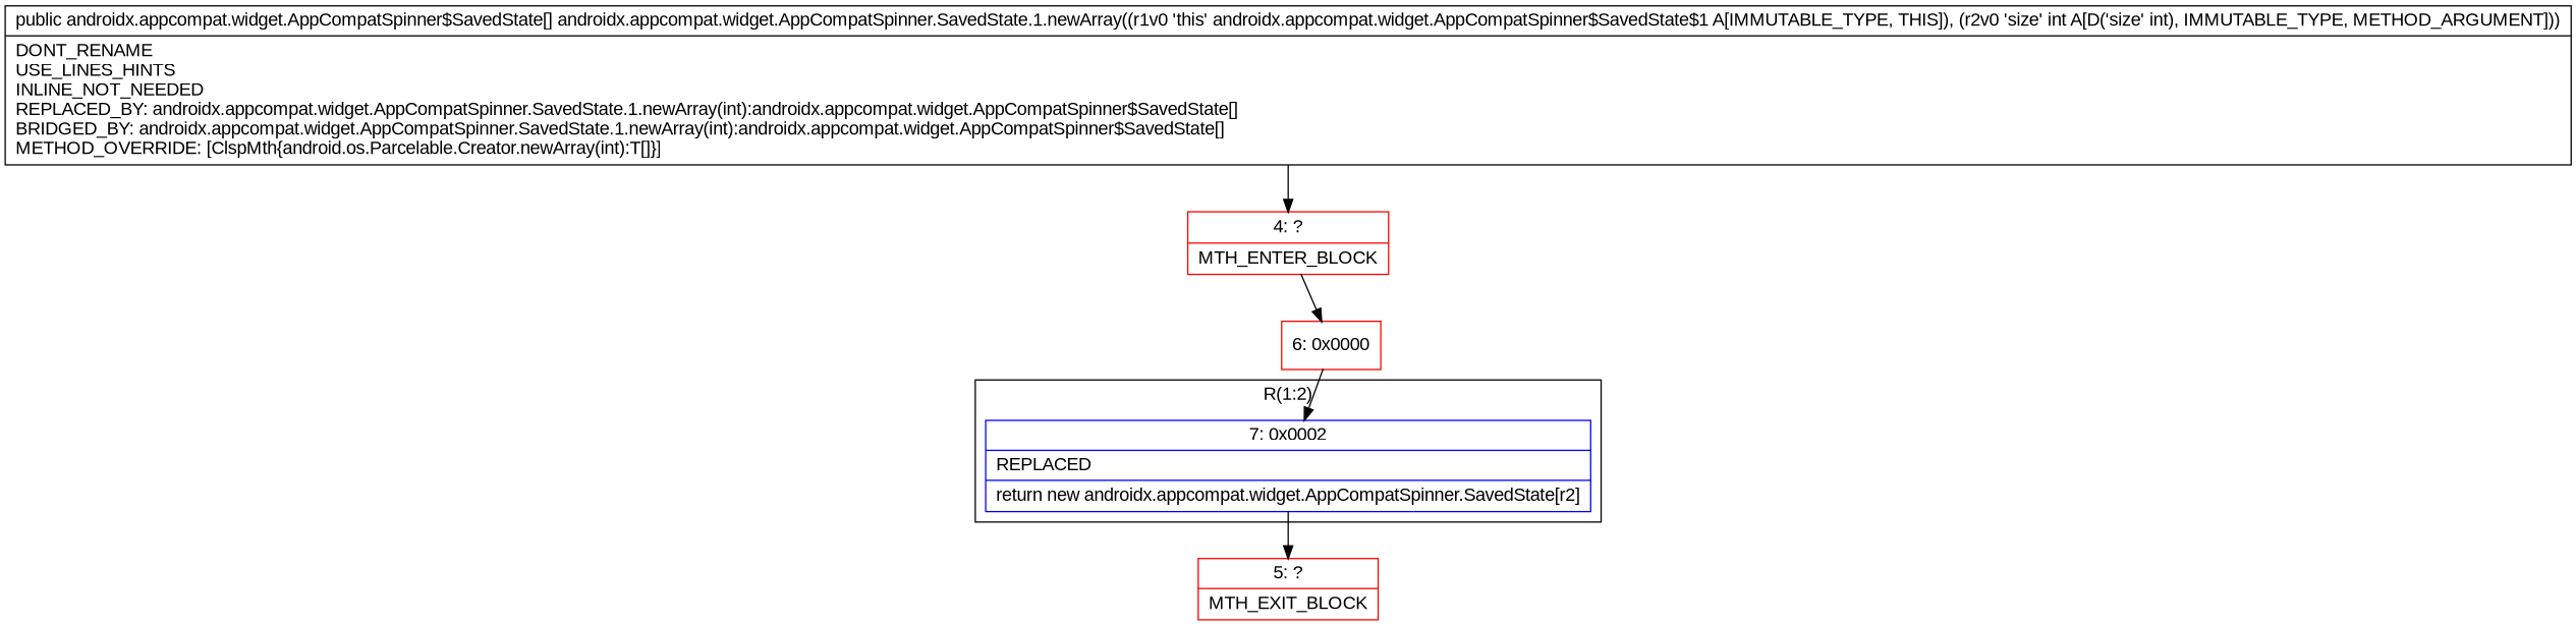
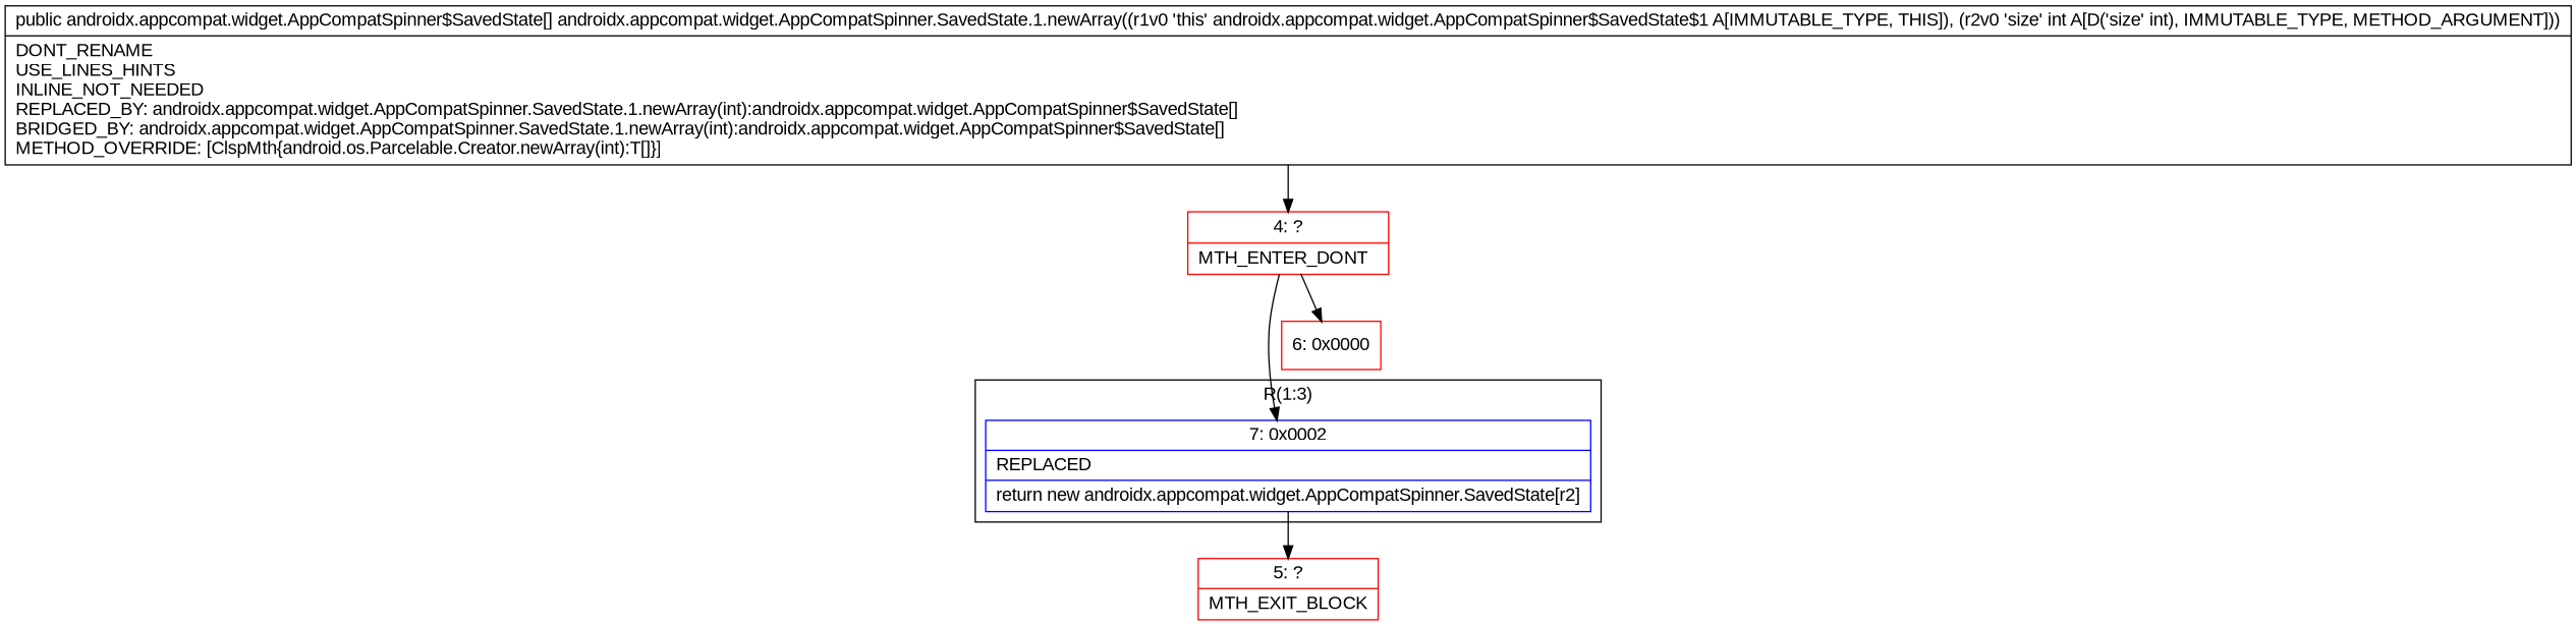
  digraph {
    fontname="Liberation Sans"
    node [color=red fontname="Liberation Sans" shape=record]
    edge [fontname="Liberation Sans"]
    n1 [color=blue label="{7\:\ 0x0002|REPLACED\l|return new androidx.appcompat.widget.AppCompatSpinner.SavedState[r2]\l}"]
    n2 [label="{5\:\ ?|MTH_EXIT_BLOCK\l}"]
-   n3 [label="{4\:\ ?|MTH_ENTER_BLOCK\l}"]
+   n3 [label="{4\:\ ?|MTH_ENTER_DONT\l}"]
    n4 [label="{6\:\ 0x0000}"]
    n5 [label="{public androidx.appcompat.widget.AppCompatSpinner$SavedState[] androidx.appcompat.widget.AppCompatSpinner.SavedState.1.newArray((r1v0 'this' androidx.appcompat.widget.AppCompatSpinner$SavedState$1 A[IMMUTABLE_TYPE, THIS]), (r2v0 'size' int A[D('size' int), IMMUTABLE_TYPE, METHOD_ARGUMENT]))  | DONT_RENAME\lUSE_LINES_HINTS\lINLINE_NOT_NEEDED\lREPLACED_BY: androidx.appcompat.widget.AppCompatSpinner.SavedState.1.newArray(int):androidx.appcompat.widget.AppCompatSpinner$SavedState[]\lBRIDGED_BY: androidx.appcompat.widget.AppCompatSpinner.SavedState.1.newArray(int):androidx.appcompat.widget.AppCompatSpinner$SavedState[]\lMETHOD_OVERRIDE: [ClspMth\{android.os.Parcelable.Creator.newArray(int):T[]\}]\l}" color=""]
    subgraph cluster_1 {
-     label="R(1:2)"
+     label="R(1:3)"
      n1
    }
    n1 -> n2
    n3 -> n4
-   n4 -> n1
+   n3 -> n1
    n5 -> n3
  }
